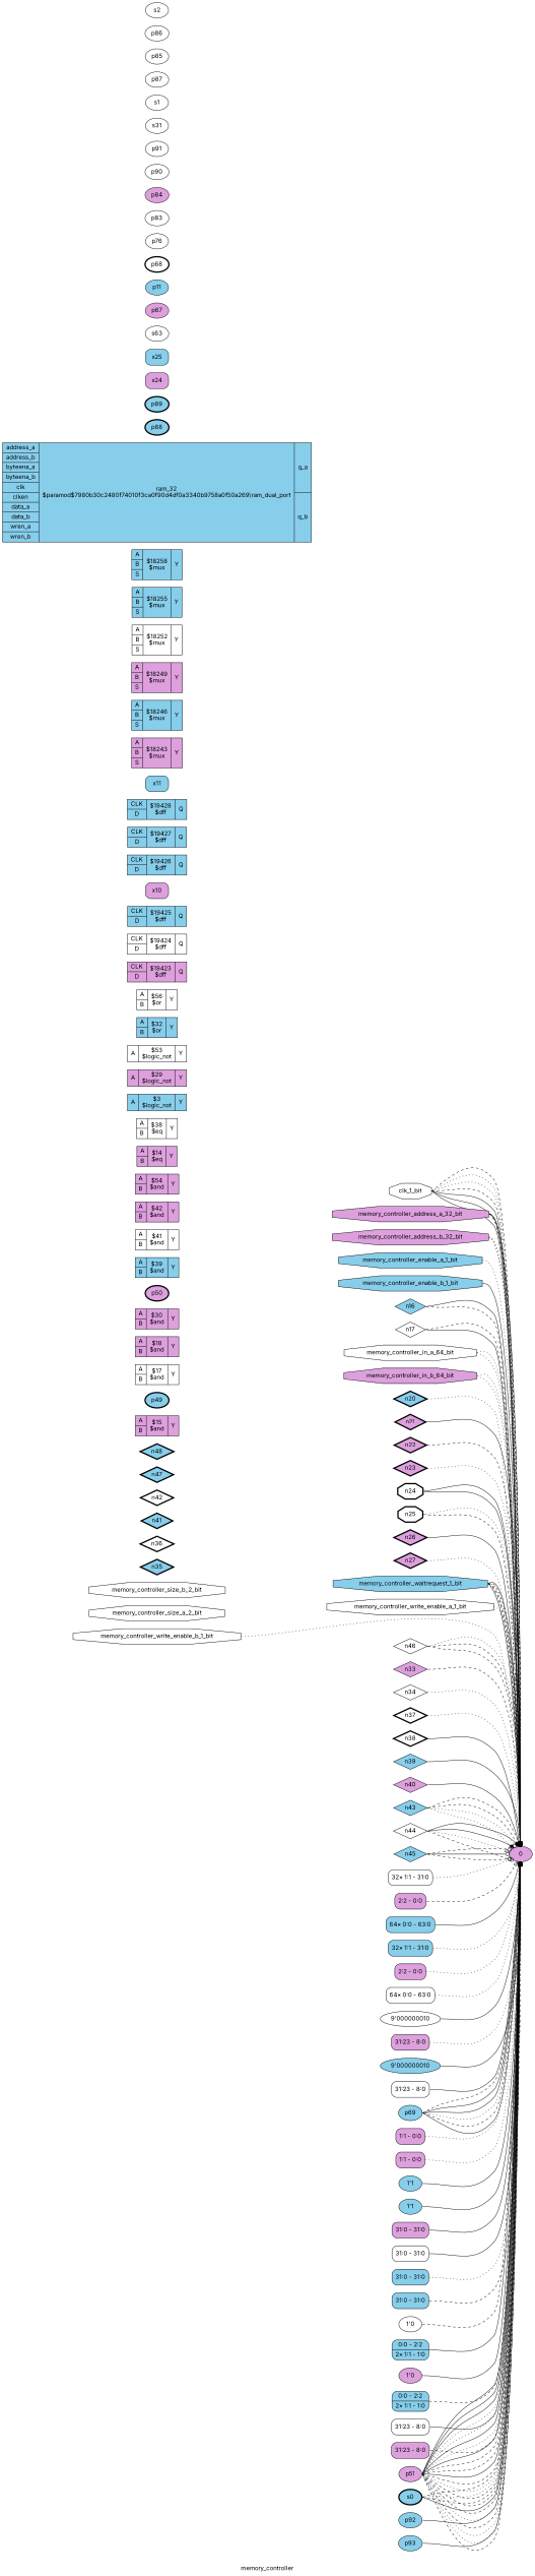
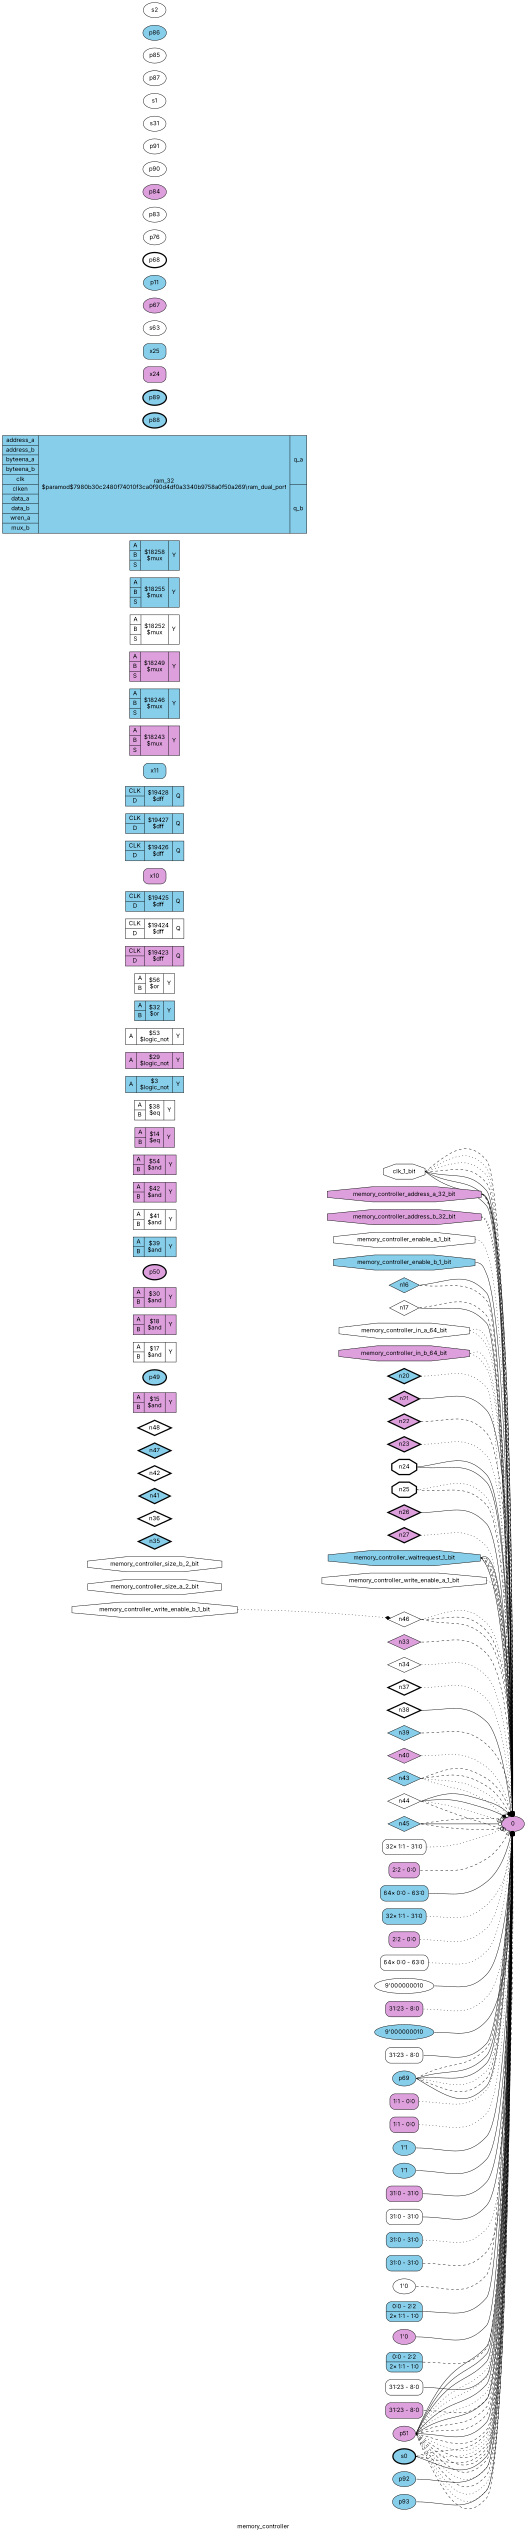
  digraph {
    fontname=Inter
    label=memory_controller
    rankdir=LR
    remincross=true
    node [color=black fillcolor=white fontname=Inter shape=record style=filled]
    edge [arrowhead=onormal fontname=Inter style=dotted tailport=e]
    n11 [fontcolor=black label=clk_1_bit shape=octagon]
    0 [fillcolor=plum color="" shape=""]
    n12 [fillcolor=plum fontcolor=black label=memory_controller_address_a_32_bit shape=octagon]
    n13 [fillcolor=plum fontcolor=black label=memory_controller_address_b_32_bit shape=octagon]
-   n14 [fillcolor=skyblue fontcolor=black label=memory_controller_enable_a_1_bit shape=octagon]
+   n14 [fontcolor=black label=memory_controller_enable_a_1_bit shape=octagon]
    n15 [fillcolor=skyblue fontcolor=black label=memory_controller_enable_b_1_bit shape=octagon]
    n16 [fillcolor=skyblue fontcolor=black shape=diamond]
    n17 [fontcolor=black shape=diamond]
    n18 [fontcolor=black label=memory_controller_in_a_64_bit shape=octagon]
    n19 [fillcolor=plum fontcolor=black label=memory_controller_in_b_64_bit shape=octagon]
    n20 [fillcolor=skyblue fontcolor=black shape=diamond style="setlinewidth(3),filled"]
    n21 [fillcolor=plum fontcolor=black shape=diamond style="setlinewidth(3),filled"]
    n22 [fillcolor=plum fontcolor=black shape=diamond style="setlinewidth(3),filled"]
    n23 [fillcolor=plum fontcolor=black shape=diamond style="setlinewidth(3),filled"]
    n24 [fontcolor=black shape=octagon style="setlinewidth(3),filled"]
    n25 [fontcolor=black shape=octagon style="setlinewidth(3),filled"]
    n26 [fillcolor=plum fontcolor=black shape=diamond style="setlinewidth(3),filled"]
    n27 [fillcolor=plum fontcolor=black shape=diamond style="setlinewidth(3),filled"]
    n28 [fontcolor=black label=memory_controller_size_a_2_bit shape=octagon]
    n29 [fontcolor=black label=memory_controller_size_b_2_bit shape=octagon]
    n30 [fillcolor=skyblue fontcolor=black label=memory_controller_waitrequest_1_bit shape=octagon]
    n31 [fontcolor=black label=memory_controller_write_enable_a_1_bit shape=octagon]
    n32 [fontcolor=black label=memory_controller_write_enable_b_1_bit shape=octagon]
    n33 [fillcolor=plum fontcolor=black shape=diamond]
    n34 [fontcolor=black shape=diamond]
    n35 [fillcolor=skyblue fontcolor=black shape=diamond style="setlinewidth(3),filled"]
    n36 [fontcolor=black shape=diamond style="setlinewidth(3),filled"]
    n37 [fontcolor=black shape=diamond style="setlinewidth(3),filled"]
    n38 [fontcolor=black shape=diamond style="setlinewidth(3),filled"]
    n39 [fillcolor=skyblue fontcolor=black shape=diamond]
    n40 [fillcolor=plum fontcolor=black shape=diamond]
    n41 [fillcolor=skyblue fontcolor=black shape=diamond style="setlinewidth(3),filled"]
    n42 [fontcolor=black shape=diamond style="setlinewidth(3),filled"]
    n43 [fillcolor=skyblue fontcolor=black shape=diamond]
    n44 [fontcolor=black shape=diamond]
    n45 [fillcolor=skyblue fontcolor=black shape=diamond]
    n46 [fontcolor=black shape=diamond]
    n47 [fillcolor=skyblue fontcolor=black shape=diamond style="setlinewidth(3),filled"]
-   n48 [fillcolor=skyblue fontcolor=black shape=diamond style="setlinewidth(3),filled"]
+   n48 [fontcolor=black shape=diamond style="setlinewidth(3),filled"]
    c52 [fillcolor=plum label="{{<0p49> A|<0p50> B}|$15\n$and|{<0p51> Y}}" color=""]
    x0 [label="<0s31> 32x 1:1 - 31:0 " style="rounded,filled" color=""]
    p49 [arrowhead=odiamond arrowtail=odiamond dir=both fillcolor=skyblue style="setlinewidth(3),filled" shape=""]
    c53 [label="{{<0p49> A|<0p50> B}|$17\n$and|{<0p51> Y}}" color=""]
    x1 [fillcolor=plum label="<0s0> 2:2 - 0:0 " style="rounded,filled" color=""]
    c54 [fillcolor=plum label="{{<0p49> A|<0p50> B}|$18\n$and|{<0p51> Y}}" color=""]
    c55 [fillcolor=plum label="{{<0p49> A|<0p50> B}|$30\n$and|{<0p51> Y}}" color=""]
    x2 [fillcolor=skyblue label="<0s63> 64x 0:0 - 63:0 " style="rounded,filled" color=""]
    p50 [arrowhead=odiamond arrowtail=odiamond dir=both fillcolor=plum style="setlinewidth(3),filled" shape=""]
    c56 [fillcolor=skyblue label="{{<0p49> A|<0p50> B}|$39\n$and|{<0p51> Y}}" color=""]
    x3 [fillcolor=skyblue label="<0s31> 32x 1:1 - 31:0 " style="rounded,filled" color=""]
    c57 [label="{{<0p49> A|<0p50> B}|$41\n$and|{<0p51> Y}}" color=""]
    x4 [fillcolor=plum label="<0s0> 2:2 - 0:0 " style="rounded,filled" color=""]
    c58 [fillcolor=plum label="{{<0p49> A|<0p50> B}|$42\n$and|{<0p51> Y}}" color=""]
    c59 [fillcolor=plum label="{{<0p49> A|<0p50> B}|$54\n$and|{<0p51> Y}}" color=""]
    x5 [label="<0s63> 64x 0:0 - 63:0 " style="rounded,filled" color=""]
    v7 [label="9'000000010" color="" shape=""]
    c60 [fillcolor=plum label="{{<0p49> A|<0p50> B}|$14\n$eq|{<0p51> Y}}" color=""]
    x6 [fillcolor=plum label="<0s0> 31:23 - 8:0 " style="rounded,filled" color=""]
    v9 [fillcolor=skyblue label="9'000000010" color="" shape=""]
    c61 [label="{{<0p49> A|<0p50> B}|$38\n$eq|{<0p51> Y}}" color=""]
    x8 [label="<0s0> 31:23 - 8:0 " style="rounded,filled" color=""]
    c62 [fillcolor=skyblue label="{{<0p49> A}|$3\n$logic_not|{<0p51> Y}}" color=""]
    c63 [fillcolor=plum label="{{<0p49> A}|$29\n$logic_not|{<0p51> Y}}" color=""]
    c64 [label="{{<0p49> A}|$53\n$logic_not|{<0p51> Y}}" color=""]
    c65 [fillcolor=skyblue label="{{<0p49> A|<0p50> B}|$32\n$or|{<0p51> Y}}" color=""]
    c66 [label="{{<0p49> A|<0p50> B}|$56\n$or|{<0p51> Y}}" color=""]
    c70 [fillcolor=plum label="{{<0p67> CLK|<0p68> D}|$19423\n$dff|{<0p69> Q}}" color=""]
    c71 [label="{{<0p67> CLK|<0p68> D}|$19424\n$dff|{<0p69> Q}}" color=""]
    c72 [fillcolor=skyblue label="{{<0p67> CLK|<0p68> D}|$19425\n$dff|{<0p69> Q}}" color=""]
    x10 [arrowhead=odiamond arrowtail=odiamond dir=both fillcolor=plum style="rounded,filled"]
    p69 [fillcolor=skyblue color="" shape=""]
    c73 [fillcolor=skyblue label="{{<0p67> CLK|<0p68> D}|$19426\n$dff|{<0p69> Q}}" color=""]
    c74 [fillcolor=skyblue label="{{<0p67> CLK|<0p68> D}|$19427\n$dff|{<0p69> Q}}" color=""]
    c75 [fillcolor=skyblue label="{{<0p67> CLK|<0p68> D}|$19428\n$dff|{<0p69> Q}}" color=""]
    x11 [arrowhead=odiamond arrowtail=odiamond dir=both fillcolor=skyblue style="rounded,filled"]
    c77 [fillcolor=plum label="{{<0p49> A|<0p50> B|<0p76> S}|$18243\n$mux|{<0p51> Y}}" color=""]
    c78 [fillcolor=skyblue label="{{<0p49> A|<0p50> B|<0p76> S}|$18246\n$mux|{<0p51> Y}}" color=""]
    c79 [fillcolor=plum label="{{<0p49> A|<0p50> B|<0p76> S}|$18249\n$mux|{<0p51> Y}}" color=""]
    x12 [fillcolor=plum label="<0s0> 1:1 - 0:0 " style="rounded,filled" color=""]
    c80 [label="{{<0p49> A|<0p50> B|<0p76> S}|$18252\n$mux|{<0p51> Y}}" color=""]
    c81 [fillcolor=skyblue label="{{<0p49> A|<0p50> B|<0p76> S}|$18255\n$mux|{<0p51> Y}}" color=""]
    c82 [fillcolor=skyblue label="{{<0p49> A|<0p50> B|<0p76> S}|$18258\n$mux|{<0p51> Y}}" color=""]
    x13 [fillcolor=plum label="<0s0> 1:1 - 0:0 " style="rounded,filled" color=""]
    v14 [fillcolor=skyblue label="1'1" color="" shape=""]
    v15 [fillcolor=skyblue label="1'1" color="" shape=""]
-   c94 [fillcolor=skyblue label="{{<0p83> address_a|<0p84> address_b|<0p85> byteena_a|<0p86> byteena_b|<0p11> clk|<0p87> clken|<0p88> data_a|<0p89> data_b|<0p90> wren_a|<0p91> wren_b}|ram_32\n$paramod$7980b30c2480f74010f3ca0f90d4df0a3340b9758a0f50a269\\ram_dual_port|{<0p92> q_a|<0p93> q_b}}" color=""]
+   c94 [fillcolor=skyblue label="{{<0p83> address_a|<0p84> address_b|<0p85> byteena_a|<0p86> byteena_b|<0p11> clk|<0p87> clken|<0p88> data_a|<0p89> data_b|<0p90> wren_a|<0p91> mux_b}|ram_32\n$paramod$7980b30c2480f74010f3ca0f90d4df0a3340b9758a0f50a269\\ram_dual_port|{<0p92> q_a|<0p93> q_b}}" color=""]
    x16 [fillcolor=plum label="<0s0> 31:0 - 31:0 " style="rounded,filled" color=""]
    p88 [arrowhead=odiamond arrowtail=odiamond dir=both fillcolor=skyblue style="setlinewidth(3),filled" shape=""]
    x17 [label="<0s0> 31:0 - 31:0 " style="rounded,filled" color=""]
    p89 [arrowhead=odiamond arrowtail=odiamond dir=both fillcolor=skyblue style="setlinewidth(3),filled" shape=""]
    x18 [fillcolor=skyblue label="<0s0> 31:0 - 31:0 " style="rounded,filled" color=""]
    x19 [fillcolor=skyblue label="<0s0> 31:0 - 31:0 " style="rounded,filled" color=""]
    v21 [label="1'0" color="" shape=""]
    x20 [fillcolor=skyblue label="<0s2> 0:0 - 2:2 |<0s1> 2x 1:1 - 1:0 " style="rounded,filled" color=""]
    v23 [fillcolor=plum label="1'0" color="" shape=""]
    x22 [fillcolor=skyblue label="<0s2> 0:0 - 2:2 |<0s1> 2x 1:1 - 1:0 " style="rounded,filled" color=""]
    x24 [fillcolor=plum style="rounded,filled"]
    x25 [fillcolor=skyblue style="rounded,filled"]
    x26 [label="<0s0> 31:23 - 8:0 " style="rounded,filled" color=""]
    x27 [fillcolor=plum label="<0s0> 31:23 - 8:0 " style="rounded,filled" color=""]
    p51 [fillcolor=plum color="" shape=""]
    s63 [shape=""]
    p67 [fillcolor=plum shape=""]
    p11 [fillcolor=skyblue shape=""]
    s0 [fillcolor=skyblue style="setlinewidth(3),filled" shape=""]
    p68 [style="setlinewidth(3),filled" shape=""]
    p76 [shape=""]
    p83 [shape=""]
    p84 [fillcolor=plum shape=""]
    p92 [fillcolor=skyblue color="" shape=""]
    p93 [fillcolor=skyblue color="" shape=""]
    p90 [shape=""]
    p91 [shape=""]
    s31 [shape=""]
    s1 [shape=""]
    p87 [shape=""]
    p85 [shape=""]
-   p86 [shape=""]
+   p86 [fillcolor=skyblue shape=""]
    s2 [shape=""]
    n11 -> 0 [style=solid]
    n11 -> 0 [arrowhead=diamond style=solid]
    n11 -> 0 [style=solid]
    n11 -> 0 [arrowhead=odot style=dashed]
    n11 -> 0 [arrowhead=diamond]
    n11 -> 0
    n11 -> 0 [arrowhead=odot style=dashed]
    n12 -> 0 [arrowhead=diamond style=dashed]
    n12 -> 0 [arrowhead=diamond style=dashed]
    n12 -> 0 [arrowhead=odot style=solid]
    n13 -> 0 [arrowhead=diamond]
    n13 -> 0 [arrowhead=diamond]
    n13 -> 0 [arrowhead=odot]
    n14 -> 0 [arrowhead=diamond]
    n15 -> 0 [arrowhead=diamond style=solid]
    n16 -> 0 [style=dashed]
    n16 -> 0 [arrowhead=odot style=solid]
    n17 -> 0 [style=solid]
    n17 -> 0 [style=dashed]
    n18 -> 0 [arrowhead=odot]
    n18 -> 0
    n19 -> 0 [arrowhead=diamond]
    n19 -> 0 [arrowhead=odot]
    n20 -> 0 [arrowhead=diamond]
    n21 -> 0 [style=solid]
    n22 -> 0 [style=dashed]
    n23 -> 0 [arrowhead=diamond]
    n24 -> 0 [style=solid]
    n24 -> 0 [style=solid]
    n25 -> 0 [style=dashed]
    n25 -> 0
    n26 -> 0 [arrowhead=diamond style=solid]
    n27 -> 0 [arrowhead=odot]
    n30 -> 0 [style=solid]
    n30 -> 0 [arrowhead=odot]
    n30 -> 0 [arrowhead=odot style=dashed]
    n30 -> 0 [arrowhead=odot style=dashed]
    n30 -> 0 [arrowhead=diamond]
    n30 -> 0 [style=dashed]
    n30 -> 0 [arrowhead=diamond style=solid]
    n31 -> 0 [arrowhead=diamond]
-   n32 -> 0 [arrowhead=diamond]
+   n32 -> n46 [arrowhead=diamond]
    n33 -> 0 [style=dashed]
    n34 -> 0 [arrowhead=odot]
    n37 -> 0 [arrowhead=diamond]
    n38 -> 0 [style=solid]
-   n39 -> 0 [style=solid]
-   n40 -> 0 [style=solid]
+   n39 -> 0 [style=dashed]
+   n40 -> 0
    n43 -> 0 [arrowhead=odot]
    n43 -> 0 [arrowhead=odot]
    n43 -> 0 [arrowhead=diamond style=dashed]
    n43 -> 0 [arrowhead=diamond style=dashed]
    n44 -> 0 [arrowhead=odot style=dashed]
    n44 -> 0
    n44 -> 0 [arrowhead=diamond style=solid]
    n44 -> 0 [style=solid]
    n45 -> 0 [arrowhead=odot style=dashed]
    n45 -> 0 [arrowhead=odot style=solid]
    n45 -> 0 [arrowhead=odot style=dashed]
    n46 -> 0 [arrowhead=diamond style=dashed]
    n46 -> 0 [arrowhead=diamond style=dashed]
    n46 -> 0
    x0 -> 0 [arrowhead=odot]
    x1 -> 0 [style=dashed]
    x2 -> 0 [arrowhead=odot style=solid]
    x3 -> 0 [arrowhead=odot]
    x4 -> 0 [arrowhead=diamond]
    x5 -> 0 [arrowhead=diamond]
    v7 -> 0 [style=solid]
    x6 -> 0 [arrowhead=diamond]
    v9 -> 0 [arrowhead=odot style=solid]
    x8 -> 0 [arrowhead=diamond style=solid]
    p69 -> 0 [style=solid]
    p69 -> 0 [arrowhead=odot style=dashed]
    p69 -> 0
    p69 -> 0 [arrowhead=odot style=solid]
    p69 -> 0 [arrowhead=diamond style=solid]
    p69 -> 0 [style=dashed]
    x12 -> 0 [arrowhead=odot]
    x13 -> 0
    v14 -> 0 [arrowhead=odot style=solid]
    v15 -> 0 [style=solid]
    x16 -> 0 [style=solid]
    x17 -> 0 [style=solid]
    x18 -> 0 [arrowhead=odot]
    x19 -> 0 [arrowhead=odot style=dashed]
    v21 -> 0 [arrowhead=diamond style=dashed]
    x20 -> 0 [arrowhead=diamond style=solid]
    v23 -> 0 [style=solid]
    x22 -> 0 [style=dashed]
    x26 -> 0 [arrowhead=diamond style=solid]
    x27 -> 0 [arrowhead=diamond style=dashed]
    p51 -> 0 [arrowhead=diamond style=dashed]
    p51 -> 0
    p51 -> 0
    p51 -> 0 [arrowhead=odot style=dashed]
    p51 -> 0
    p51 -> 0 [arrowhead=diamond style=dashed]
    p51 -> 0 [style=dashed]
    p51 -> 0 [style=dashed]
    p51 -> 0
    p51 -> 0 [arrowhead=odot style=dashed]
    p51 -> 0 [arrowhead=diamond style=solid]
    p51 -> 0 [arrowhead=diamond style=dashed]
    p51 -> 0 [arrowhead=odot style=dashed]
    p51 -> 0 [arrowhead=diamond style=solid]
    p51 -> 0
    p51 -> 0 [arrowhead=diamond style=solid]
    p51 -> 0 [arrowhead=odot]
    p51 -> 0 [arrowhead=diamond]
    p51 -> 0 [style=solid]
    p51 -> 0 [arrowhead=diamond style=solid]
    p51 -> 0 [style=solid]
    s0 -> 0 [arrowhead=diamond style=solid]
    s0 -> 0 [arrowhead=odot style=dashed]
    s0 -> 0 [arrowhead=odot]
    s0 -> 0 [style=dashed]
    p92 -> 0 [arrowhead=odot style=solid]
    p93 -> 0 [arrowhead=diamond style=solid]
  }
